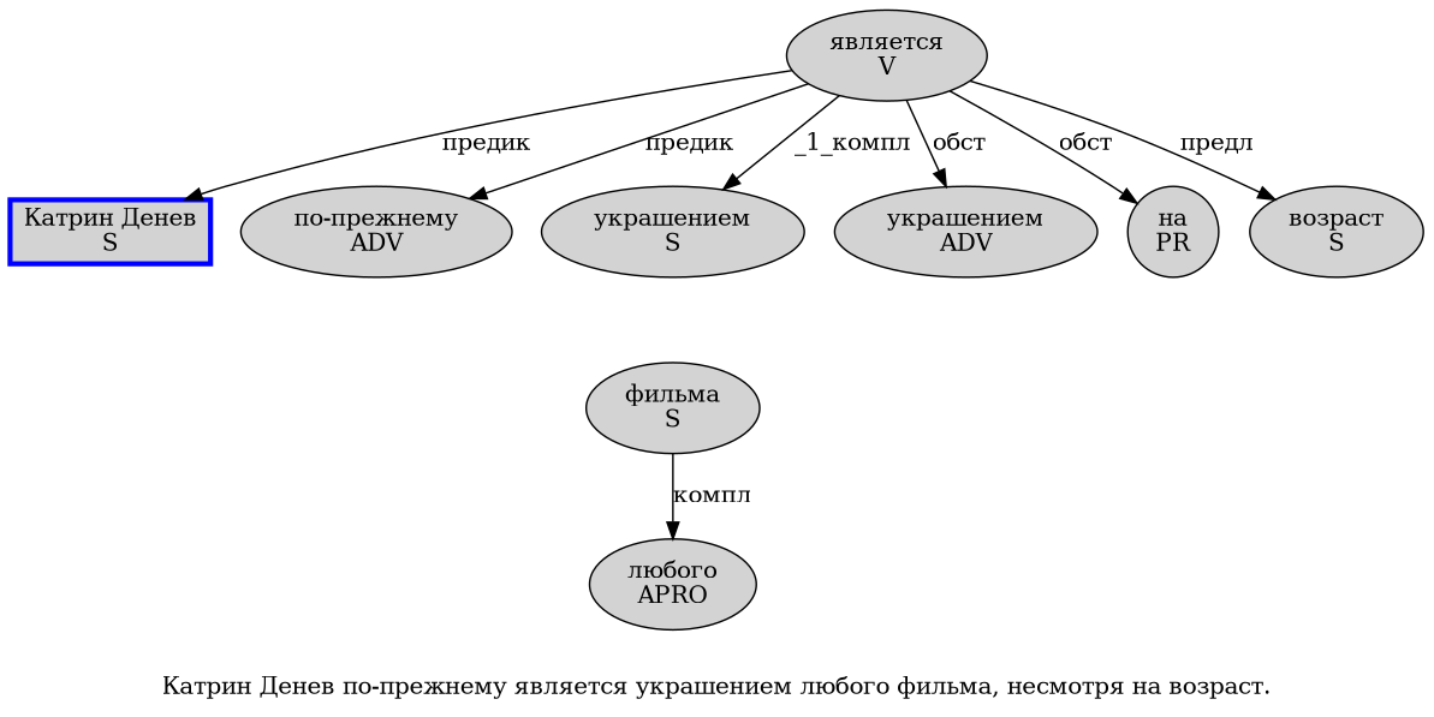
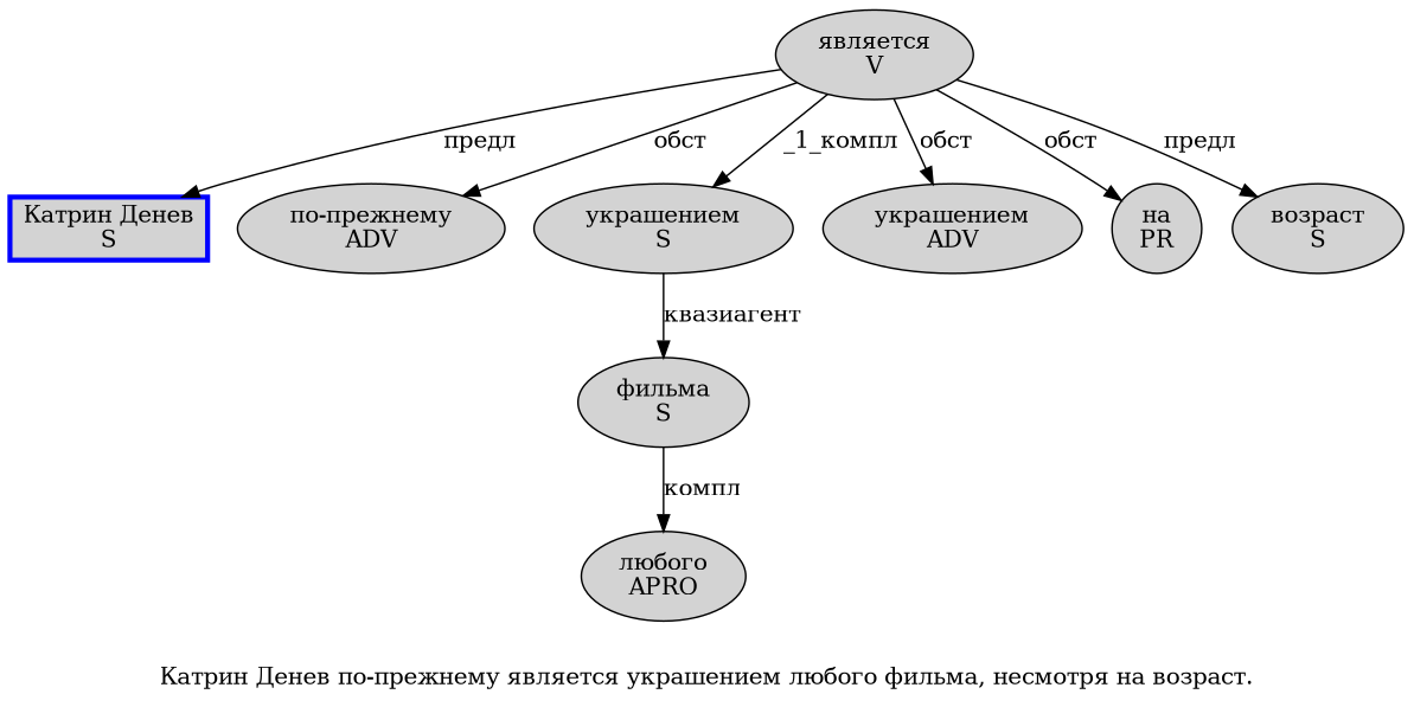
  digraph {
    label="Катрин Денев по-прежнему является украшением любого фильма, несмотря на возраст."
    node [fillcolor=lightgray penwidth=1 shape=ellipse style=filled]
    n1 [color=blue label="Катрин Денев\nS" penwidth=3 shape=box]
    n2 [label="по-прежнему\nADV"]
    n3 [label="является\nV"]
    n4 [label="украшением\nS"]
    n5 [label="украшением\nADV"]
    n6 [label="на\nPR"]
    n7 [label="возраст\nS"]
    n8 [label="фильма\nS"]
    n9 [label="любого\nAPRO"]
-   n3 -> n1 [label="предик"]
-   n3 -> n2 [label="предик"]
+   n3 -> n1 [label="предл"]
+   n3 -> n2 [label="обст"]
    n3 -> n4 [label="_1_компл"]
    n3 -> n5 [label="обст"]
    n3 -> n6 [label="обст"]
    n3 -> n7 [label="предл"]
+   n4 -> n8 [label="квазиагент"]
    n8 -> n9 [label="компл"]
  }
